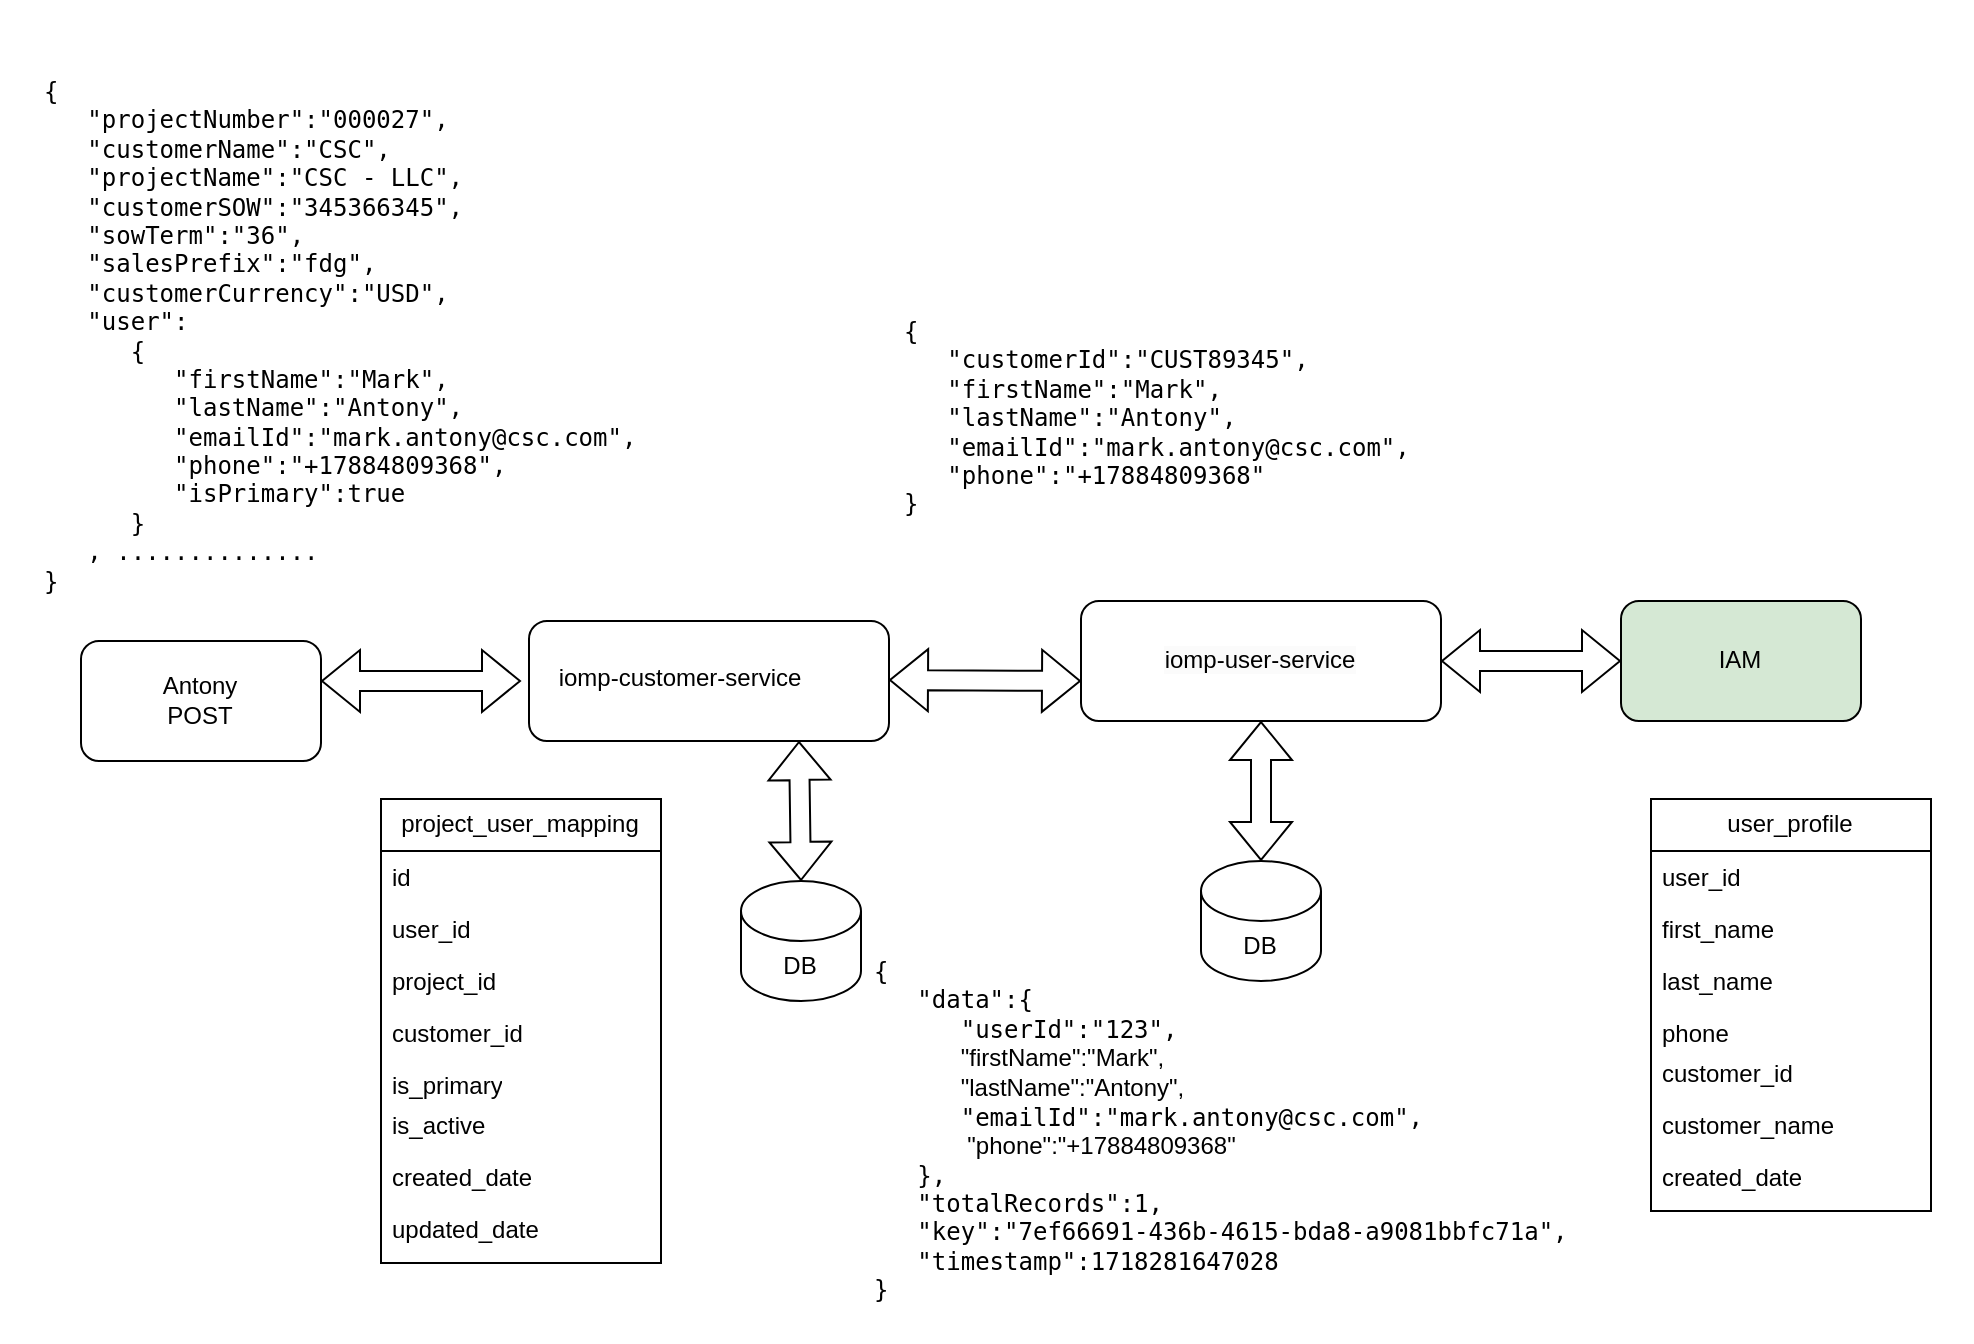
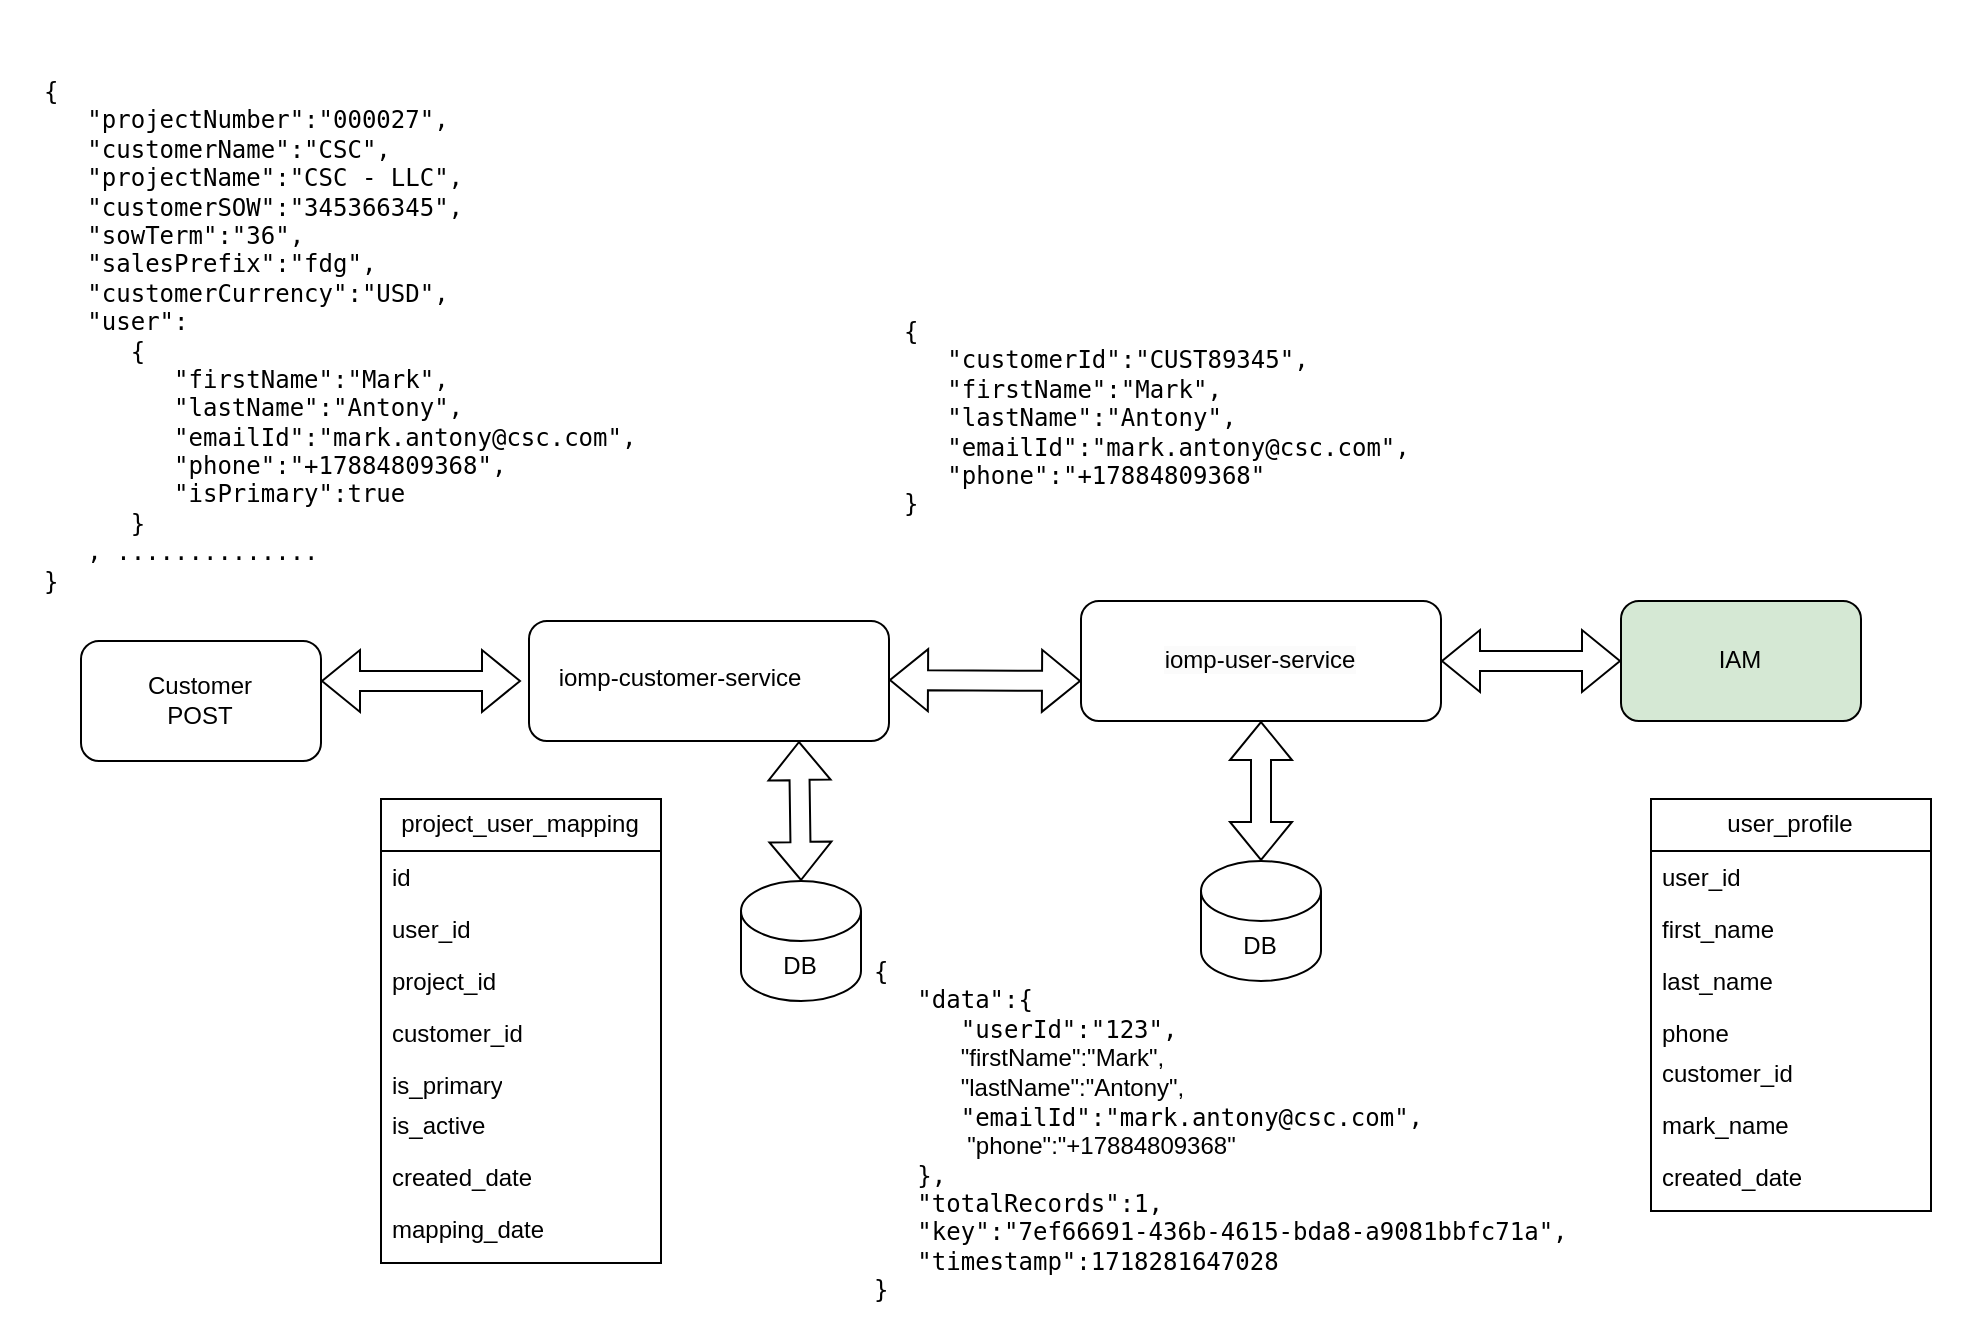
  <mxCell id="0" />
  <mxCell id="1" parent="0" />
- <mxCell id="2" value="&lt;div&gt;Antony&lt;/div&gt;&lt;div&gt;POST&lt;/div&gt;" style="rounded=1;whiteSpace=wrap;html=1;" parent="1" vertex="1"><mxGeometry x="40" y="320" width="120" height="60" as="geometry" /></mxCell>
+ <mxCell id="2" value="&lt;div&gt;Customer&lt;/div&gt;&lt;div&gt;POST&lt;/div&gt;" style="rounded=1;whiteSpace=wrap;html=1;" parent="1" vertex="1"><mxGeometry x="40" y="320" width="120" height="60" as="geometry" /></mxCell>
  <mxCell id="3" value="" style="rounded=1;whiteSpace=wrap;html=1;" parent="1" vertex="1"><mxGeometry x="264" y="310" width="180" height="60" as="geometry" /></mxCell>
  <mxCell id="4" value="iomp-customer-service" style="text;html=1;align=center;verticalAlign=middle;whiteSpace=wrap;rounded=0;" parent="1" vertex="1"><mxGeometry x="275" y="327.5" width="130" height="22.5" as="geometry" /></mxCell>
  <mxCell id="5" value="" style="shape=flexArrow;endArrow=classic;startArrow=classic;html=1;rounded=0;" parent="1" edge="1"><mxGeometry width="100" height="100" relative="1" as="geometry"><mxPoint x="160" y="340" as="sourcePoint" /><mxPoint x="260" y="340" as="targetPoint" /></mxGeometry></mxCell>
  <mxCell id="6" value="" style="shape=flexArrow;endArrow=classic;startArrow=classic;html=1;rounded=0;" parent="1" edge="1"><mxGeometry width="100" height="100" relative="1" as="geometry"><mxPoint x="444" y="339.5" as="sourcePoint" /><mxPoint x="540" y="340" as="targetPoint" /></mxGeometry></mxCell>
  <mxCell id="7" value="DB" style="shape=cylinder3;whiteSpace=wrap;html=1;boundedLbl=1;backgroundOutline=1;size=15;" parent="1" vertex="1"><mxGeometry x="370" y="440" width="60" height="60" as="geometry" /></mxCell>
  <mxCell id="8" value="&lt;pre style=&quot;margin-top: 0px;&quot;&gt;&lt;pre&gt;&lt;pre&gt;&lt;pre&gt;&lt;span dir=&quot;ltr&quot; class=&quot;ui-provider a b c d e f g h i j k l m n o p q r s t u v w x y z ab ac ae af ag ah ai aj ak&quot;&gt;&lt;p&gt;{&lt;br&gt;   &quot;projectNumber&quot;:&quot;000027&quot;,&lt;br&gt;   &quot;customerName&quot;:&quot;CSC&quot;,&lt;br&gt;   &quot;projectName&quot;:&quot;CSC - LLC&quot;,&lt;br&gt;   &quot;customerSOW&quot;:&quot;345366345&quot;,&lt;br&gt;   &quot;sowTerm&quot;:&quot;36&quot;,&lt;br&gt;   &quot;salesPrefix&quot;:&quot;fdg&quot;,&lt;br&gt;   &quot;customerCurrency&quot;:&quot;USD&quot;,&lt;br&gt;   &quot;user&quot;:&lt;br&gt;      {&lt;br&gt;         &quot;firstName&quot;:&quot;Mark&quot;,&lt;br&gt;         &quot;lastName&quot;:&quot;Antony&quot;,&lt;br&gt;         &quot;emailId&quot;:&quot;mark.antony@csc.com&quot;,&lt;br&gt;         &quot;phone&quot;:&quot;+17884809368&quot;,&lt;br&gt;         &quot;isPrimary&quot;:true&lt;br&gt;      }&lt;br&gt;   , ..............&lt;br&gt;}&lt;br&gt;&lt;/p&gt;&lt;p&gt;&lt;/p&gt;&lt;/span&gt;&lt;/pre&gt;&lt;/pre&gt;&lt;/pre&gt;&lt;/pre&gt;" style="text;html=1;whiteSpace=wrap;overflow=hidden;rounded=0;align=left;" parent="1" vertex="1"><mxGeometry x="20" width="360" height="290" as="geometry" y="20" /></mxCell>
  <mxCell id="9" value="&lt;span style=&quot;color: rgb(0, 0, 0); font-family: Helvetica; font-size: 12px; font-style: normal; font-variant-ligatures: normal; font-variant-caps: normal; font-weight: 400; letter-spacing: normal; orphans: 2; text-align: center; text-indent: 0px; text-transform: none; widows: 2; word-spacing: 0px; -webkit-text-stroke-width: 0px; white-space: normal; background-color: rgb(251, 251, 251); text-decoration-thickness: initial; text-decoration-style: initial; text-decoration-color: initial; display: inline !important; float: none;&quot;&gt;iomp-user-service&lt;/span&gt;" style="rounded=1;whiteSpace=wrap;html=1;" parent="1" vertex="1"><mxGeometry x="540" y="300" width="180" height="60" as="geometry" /></mxCell>
  <mxCell id="10" value="DB" style="shape=cylinder3;whiteSpace=wrap;html=1;boundedLbl=1;backgroundOutline=1;size=15;" parent="1" vertex="1"><mxGeometry x="600" y="430" width="60" height="60" as="geometry" /></mxCell>
  <mxCell id="11" value="" style="shape=flexArrow;endArrow=classic;startArrow=classic;html=1;rounded=0;entryX=0.75;entryY=1;entryDx=0;entryDy=0;exitX=0.5;exitY=0;exitDx=0;exitDy=0;exitPerimeter=0;" parent="1" source="7" target="3" edge="1"><mxGeometry width="100" height="100" relative="1" as="geometry"><mxPoint x="390" y="410" as="sourcePoint" /><mxPoint x="490" y="310" as="targetPoint" /></mxGeometry></mxCell>
  <mxCell id="12" value="" style="shape=flexArrow;endArrow=classic;startArrow=classic;html=1;rounded=0;exitX=0.5;exitY=0;exitDx=0;exitDy=0;exitPerimeter=0;entryX=0.5;entryY=1;entryDx=0;entryDy=0;" parent="1" source="10" target="9" edge="1"><mxGeometry width="100" height="100" relative="1" as="geometry"><mxPoint x="410" y="450" as="sourcePoint" /><mxPoint x="490" y="390" as="targetPoint" /></mxGeometry></mxCell>
  <mxCell id="13" value="&lt;pre style=&quot;margin-top: 0px;&quot;&gt;&lt;pre&gt;&lt;pre&gt;&lt;pre&gt;&lt;span dir=&quot;ltr&quot; class=&quot;ui-provider a b c d e f g h i j k l m n o p q r s t u v w x y z ab ac ae af ag ah ai aj ak&quot;&gt;&lt;pre&gt;{&lt;br&gt;   &quot;customerId&quot;:&quot;CUST89345&quot;,&lt;br&gt;   &quot;firstName&quot;:&quot;Mark&quot;,&lt;br&gt;   &quot;lastName&quot;:&quot;Antony&quot;,&lt;br&gt;   &quot;emailId&quot;:&quot;mark.antony@csc.com&quot;,&lt;br&gt;   &quot;phone&quot;:&quot;+17884809368&quot;&lt;br&gt;}&lt;br&gt;&lt;/pre&gt;&lt;/span&gt;&lt;/pre&gt;&lt;/pre&gt;&lt;/pre&gt;&lt;/pre&gt;" style="text;html=1;whiteSpace=wrap;overflow=hidden;rounded=0;align=left;" parent="1" vertex="1"><mxGeometry x="450" y="140" width="390" height="180" as="geometry" /></mxCell>
  <mxCell id="14" value="&lt;pre style=&quot;margin-top: 0px;&quot;&gt;&lt;pre&gt;&lt;pre&gt;&lt;pre&gt;&lt;span dir=&quot;ltr&quot; class=&quot;ui-provider a b c d e f g h i j k l m n o p q r s t u v w x y z ab ac ae af ag ah ai aj ak&quot;&gt;&lt;pre&gt;&lt;pre&gt;&lt;pre&gt;{&lt;br&gt;   &quot;data&quot;:{&lt;br&gt;      &quot;userId&quot;:&quot;123&quot;,&lt;br&gt;      &lt;span style=&quot;white-space: normal; font-size: 9pt; line-height: 13.8px; font-family: Calibri, sans-serif;&quot; lang=&quot;EN-US&quot;&gt;&quot;firstName&quot;:&quot;Mark&quot;,&lt;br&gt;&amp;nbsp; &amp;nbsp; &amp;nbsp; &amp;nbsp; &amp;nbsp; &amp;nbsp; &amp;nbsp;&quot;lastName&quot;:&quot;Antony&quot;,&lt;/span&gt;&lt;span style=&quot;white-space: normal; font-size: 9pt; line-height: 13.8px; font-family: Calibri, sans-serif;&quot; lang=&quot;EN-US&quot;&gt;&lt;br&gt;&lt;/span&gt;      &quot;emailId&quot;:&quot;mark.antony@csc.com&quot;,&lt;br&gt;&lt;span style=&quot;background-color: initial; font-family: Helvetica; white-space: normal;&quot;&gt;&amp;nbsp; &amp;nbsp; &amp;nbsp; &amp;nbsp; &amp;nbsp; &amp;nbsp; &amp;nbsp; &quot;phone&quot;:&quot;+17884809368&quot;&lt;br&gt;&lt;/span&gt;   },&lt;br&gt;   &quot;totalRecords&quot;:1,&lt;br&gt;   &quot;key&quot;:&quot;7ef66691-436b-4615-bda8-a9081bbfc71a&quot;,&lt;br&gt;   &quot;timestamp&quot;:1718281647028&lt;br&gt;}&lt;/pre&gt;&lt;/pre&gt;&lt;blockquote&gt;&lt;span style=&quot;font-size: medium; white-space: normal;&quot;&gt;&lt;/span&gt;&lt;/blockquote&gt;&lt;/pre&gt;&lt;/span&gt;&lt;/pre&gt;&lt;/pre&gt;&lt;/pre&gt;&lt;/pre&gt;" style="text;html=1;whiteSpace=wrap;overflow=hidden;rounded=0;align=left;" parent="1" vertex="1"><mxGeometry x="435" y="460" width="390" height="190" as="geometry" /></mxCell>
  <mxCell id="15" value="IAM" style="rounded=1;whiteSpace=wrap;html=1;fillColor=#d5e8d4;" parent="1" vertex="1"><mxGeometry x="810" y="300" width="120" height="60" as="geometry" /></mxCell>
  <mxCell id="16" value="" style="shape=flexArrow;endArrow=classic;startArrow=classic;html=1;rounded=0;entryX=0;entryY=0.5;entryDx=0;entryDy=0;exitX=1;exitY=0.5;exitDx=0;exitDy=0;" parent="1" source="9" target="15" edge="1"><mxGeometry width="100" height="100" relative="1" as="geometry"><mxPoint x="720" y="340" as="sourcePoint" /><mxPoint x="820" y="240" as="targetPoint" /></mxGeometry></mxCell>
  <mxCell id="17" value="user_profile" style="swimlane;fontStyle=0;childLayout=stackLayout;horizontal=1;startSize=26;fillColor=none;horizontalStack=0;resizeParent=1;resizeParentMax=0;resizeLast=0;collapsible=1;marginBottom=0;whiteSpace=wrap;html=1;" parent="1" vertex="1"><mxGeometry x="825" y="399" width="140" height="206" as="geometry" /></mxCell>
  <mxCell id="18" value="user_id" style="text;strokeColor=none;fillColor=none;align=left;verticalAlign=top;spacingLeft=4;spacingRight=4;overflow=hidden;rotatable=0;points=[[0,0.5],[1,0.5]];portConstraint=eastwest;whiteSpace=wrap;html=1;" parent="17" vertex="1"><mxGeometry y="26" width="140" height="26" as="geometry" /></mxCell>
  <mxCell id="19" value="first_name" style="text;strokeColor=none;fillColor=none;align=left;verticalAlign=top;spacingLeft=4;spacingRight=4;overflow=hidden;rotatable=0;points=[[0,0.5],[1,0.5]];portConstraint=eastwest;whiteSpace=wrap;html=1;" parent="17" vertex="1"><mxGeometry y="52" width="140" height="26" as="geometry" /></mxCell>
  <mxCell id="20" value="last_name" style="text;strokeColor=none;fillColor=none;align=left;verticalAlign=top;spacingLeft=4;spacingRight=4;overflow=hidden;rotatable=0;points=[[0,0.5],[1,0.5]];portConstraint=eastwest;whiteSpace=wrap;html=1;" parent="17" vertex="1"><mxGeometry y="78" width="140" height="26" as="geometry" /></mxCell>
  <mxCell id="21" value="&lt;div&gt;phone&lt;/div&gt;" style="text;strokeColor=none;fillColor=none;align=left;verticalAlign=top;spacingLeft=4;spacingRight=4;overflow=hidden;rotatable=0;points=[[0,0.5],[1,0.5]];portConstraint=eastwest;whiteSpace=wrap;html=1;" parent="17" vertex="1"><mxGeometry y="104" width="140" height="20" as="geometry" /></mxCell>
  <mxCell id="22" value="customer_id" style="text;strokeColor=none;fillColor=none;align=left;verticalAlign=top;spacingLeft=4;spacingRight=4;overflow=hidden;rotatable=0;points=[[0,0.5],[1,0.5]];portConstraint=eastwest;whiteSpace=wrap;html=1;" parent="17" vertex="1"><mxGeometry y="124" width="140" height="26" as="geometry" /></mxCell>
- <mxCell id="23" value="customer_name" style="text;strokeColor=none;fillColor=none;align=left;verticalAlign=top;spacingLeft=4;spacingRight=4;overflow=hidden;rotatable=0;points=[[0,0.5],[1,0.5]];portConstraint=eastwest;whiteSpace=wrap;html=1;" parent="17" vertex="1"><mxGeometry y="150" width="140" height="26" as="geometry" /></mxCell>
+ <mxCell id="23" value="mark_name" style="text;strokeColor=none;fillColor=none;align=left;verticalAlign=top;spacingLeft=4;spacingRight=4;overflow=hidden;rotatable=0;points=[[0,0.5],[1,0.5]];portConstraint=eastwest;whiteSpace=wrap;html=1;" parent="17" vertex="1"><mxGeometry y="150" width="140" height="26" as="geometry" /></mxCell>
  <mxCell id="24" value="&lt;div&gt;created_date&lt;/div&gt;" style="text;strokeColor=none;fillColor=none;align=left;verticalAlign=top;spacingLeft=4;spacingRight=4;overflow=hidden;rotatable=0;points=[[0,0.5],[1,0.5]];portConstraint=eastwest;whiteSpace=wrap;html=1;" parent="17" vertex="1"><mxGeometry y="176" width="140" height="30" as="geometry" /></mxCell>
  <mxCell id="25" value="project_user_mapping" style="swimlane;fontStyle=0;childLayout=stackLayout;horizontal=1;startSize=26;fillColor=none;horizontalStack=0;resizeParent=1;resizeParentMax=0;resizeLast=0;collapsible=1;marginBottom=0;whiteSpace=wrap;html=1;" parent="1" vertex="1"><mxGeometry x="190" y="399" width="140" height="232" as="geometry" /></mxCell>
  <mxCell id="26" value="id" style="text;strokeColor=none;fillColor=none;align=left;verticalAlign=top;spacingLeft=4;spacingRight=4;overflow=hidden;rotatable=0;points=[[0,0.5],[1,0.5]];portConstraint=eastwest;whiteSpace=wrap;html=1;" parent="25" vertex="1"><mxGeometry y="26" width="140" height="26" as="geometry" /></mxCell>
  <mxCell id="27" value="user_id" style="text;strokeColor=none;fillColor=none;align=left;verticalAlign=top;spacingLeft=4;spacingRight=4;overflow=hidden;rotatable=0;points=[[0,0.5],[1,0.5]];portConstraint=eastwest;whiteSpace=wrap;html=1;" parent="25" vertex="1"><mxGeometry y="52" width="140" height="26" as="geometry" /></mxCell>
  <mxCell id="28" value="project_id" style="text;strokeColor=none;fillColor=none;align=left;verticalAlign=top;spacingLeft=4;spacingRight=4;overflow=hidden;rotatable=0;points=[[0,0.5],[1,0.5]];portConstraint=eastwest;whiteSpace=wrap;html=1;" parent="25" vertex="1"><mxGeometry y="78" width="140" height="26" as="geometry" /></mxCell>
  <mxCell id="29" value="customer_id" style="text;strokeColor=none;fillColor=none;align=left;verticalAlign=top;spacingLeft=4;spacingRight=4;overflow=hidden;rotatable=0;points=[[0,0.5],[1,0.5]];portConstraint=eastwest;whiteSpace=wrap;html=1;" parent="25" vertex="1"><mxGeometry y="104" width="140" height="26" as="geometry" /></mxCell>
  <mxCell id="30" value="&lt;div&gt;is_primary&lt;/div&gt;" style="text;strokeColor=none;fillColor=none;align=left;verticalAlign=top;spacingLeft=4;spacingRight=4;overflow=hidden;rotatable=0;points=[[0,0.5],[1,0.5]];portConstraint=eastwest;whiteSpace=wrap;html=1;" parent="25" vertex="1"><mxGeometry y="130" width="140" height="20" as="geometry" /></mxCell>
  <mxCell id="31" value="is_active" style="text;strokeColor=none;fillColor=none;align=left;verticalAlign=top;spacingLeft=4;spacingRight=4;overflow=hidden;rotatable=0;points=[[0,0.5],[1,0.5]];portConstraint=eastwest;whiteSpace=wrap;html=1;" parent="25" vertex="1"><mxGeometry y="150" width="140" height="26" as="geometry" /></mxCell>
  <mxCell id="32" value="created_date" style="text;strokeColor=none;fillColor=none;align=left;verticalAlign=top;spacingLeft=4;spacingRight=4;overflow=hidden;rotatable=0;points=[[0,0.5],[1,0.5]];portConstraint=eastwest;whiteSpace=wrap;html=1;" parent="25" vertex="1"><mxGeometry y="176" width="140" height="26" as="geometry" /></mxCell>
- <mxCell id="33" value="&lt;div&gt;updated_date&lt;/div&gt;" style="text;strokeColor=none;fillColor=none;align=left;verticalAlign=top;spacingLeft=4;spacingRight=4;overflow=hidden;rotatable=0;points=[[0,0.5],[1,0.5]];portConstraint=eastwest;whiteSpace=wrap;html=1;" parent="25" vertex="1"><mxGeometry y="202" width="140" height="30" as="geometry" /></mxCell>
+ <mxCell id="33" value="&lt;div&gt;mapping_date&lt;/div&gt;" style="text;strokeColor=none;fillColor=none;align=left;verticalAlign=top;spacingLeft=4;spacingRight=4;overflow=hidden;rotatable=0;points=[[0,0.5],[1,0.5]];portConstraint=eastwest;whiteSpace=wrap;html=1;" parent="25" vertex="1"><mxGeometry y="202" width="140" height="30" as="geometry" /></mxCell>
